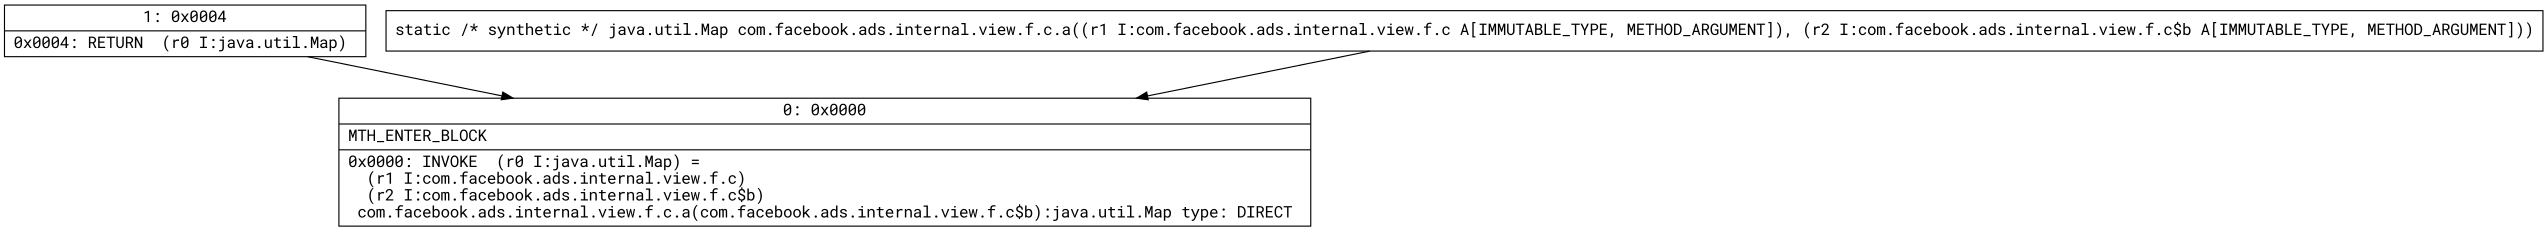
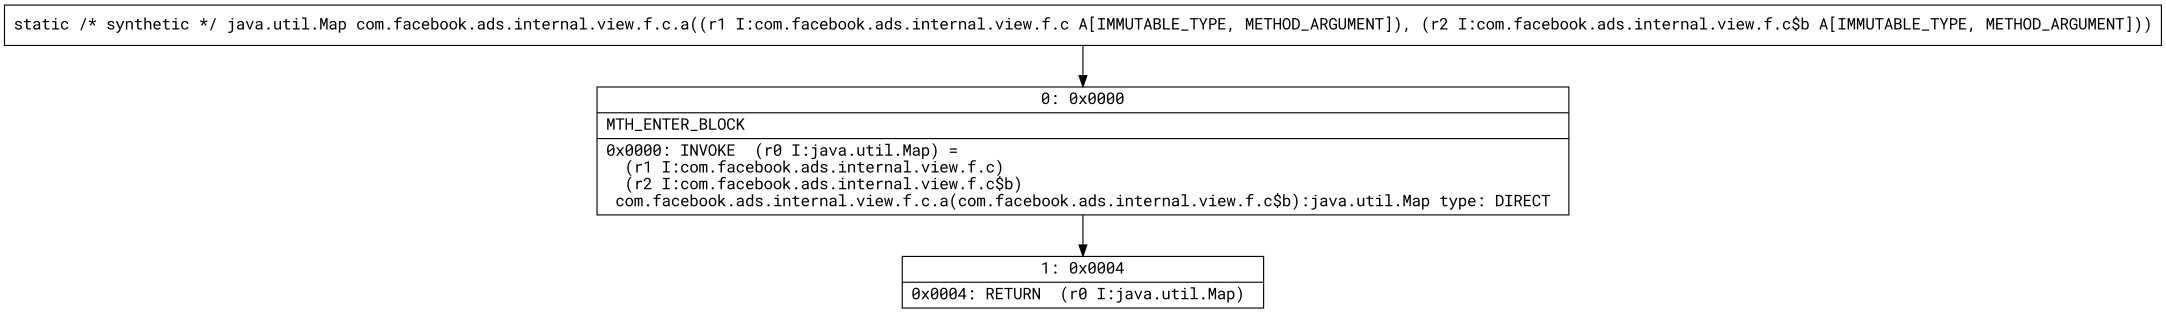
  digraph {
    fontname="Roboto Mono"
    node [shape=record fontname="Roboto Mono"]
    edge [fontname="Roboto Mono"]
    n1 [label="{0\:\ 0x0000|MTH_ENTER_BLOCK\l|0x0000: INVOKE  (r0 I:java.util.Map) = \l  (r1 I:com.facebook.ads.internal.view.f.c)\l  (r2 I:com.facebook.ads.internal.view.f.c$b)\l com.facebook.ads.internal.view.f.c.a(com.facebook.ads.internal.view.f.c$b):java.util.Map type: DIRECT \l}"]
    n2 [label="{1\:\ 0x0004|0x0004: RETURN  (r0 I:java.util.Map) \l}"]
    n3 [label="{static \/* synthetic *\/ java.util.Map com.facebook.ads.internal.view.f.c.a((r1 I:com.facebook.ads.internal.view.f.c A[IMMUTABLE_TYPE, METHOD_ARGUMENT]), (r2 I:com.facebook.ads.internal.view.f.c$b A[IMMUTABLE_TYPE, METHOD_ARGUMENT])) }"]
-   n2 -> n1
+   n1 -> n2
    n3 -> n1
  }
